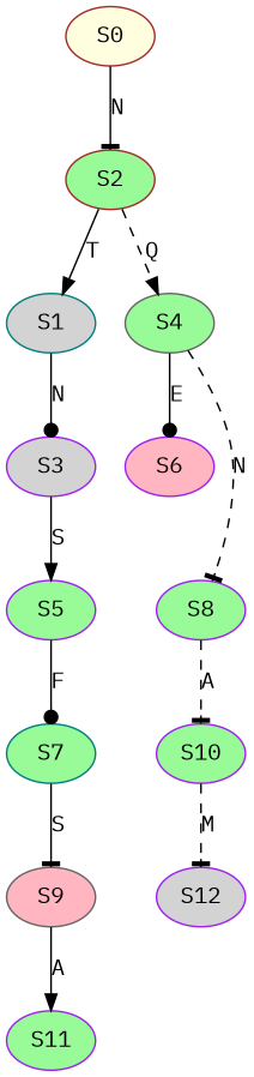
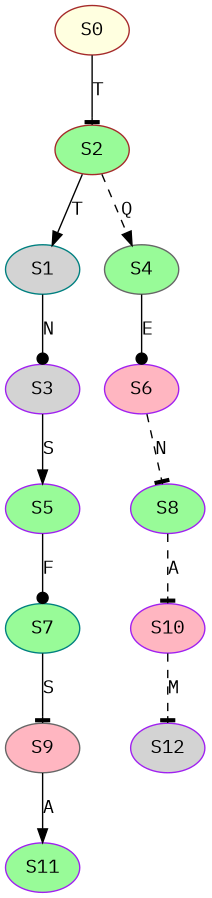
  strict digraph {
    fontname="IBM Plex Mono"
    node [color=purple fillcolor=palegreen fontname="IBM Plex Mono" style=filled]
    edge [arrowhead=tee fontname="IBM Plex Mono" style=solid]
    S0 [color=brown fillcolor=lightyellow]
    S2 [color=brown]
    S1 [color=teal fillcolor=lightgrey]
    S3 [fillcolor=lightgrey]
    S4 [color=gray40]
    S5
    S6 [fillcolor=lightpink]
    S7 [color=teal]
    S8
    S9 [color=gray40 fillcolor=lightpink]
-   S10
+   S10 [fillcolor=lightpink]
    S11
    S12 [fillcolor=lightgrey]
-   S0 -> S2 [label=N]
+   S0 -> S2 [label=T]
    S2 -> S1 [arrowhead=normal label=T]
    S2 -> S4 [arrowhead=normal label=Q style=dashed]
    S1 -> S3 [arrowhead=dot label=N]
    S3 -> S5 [arrowhead=normal label=S]
    S4 -> S6 [arrowhead=dot label=E]
    S5 -> S7 [arrowhead=dot label=F]
-   S4 -> S8 [label=N style=dashed]
+   S6 -> S8 [label=N style=dashed]
    S7 -> S9 [label=S]
    S8 -> S10 [label=A style=dashed]
    S9 -> S11 [arrowhead=normal label=A]
    S10 -> S12 [label=M style=dashed]
  }
